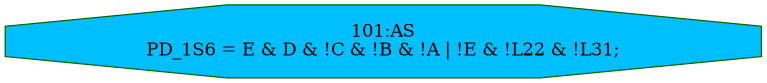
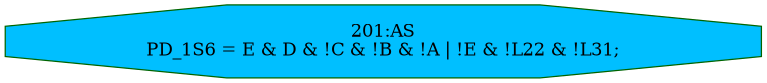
  strict digraph {
-   n1 [ast="<pyverilog.vparser.ast.Assign object at 0x7f9359ea2990>" def_var="['PD_1S6']" fillcolor=deepskyblue label="101:AS\nPD_1S6 = E & D & !C & !B & !A | !E & !L22 & !L31;" statements="[]" style=filled typ=Assign use_var="['E', 'D', 'C', 'B', 'A', 'E', 'L22', 'L31']" color=darkgreen shape=octagon]
+   n1 [ast="<pyverilog.vparser.ast.Assign object at 0x7f9359ea2990>" def_var="['PD_1S6']" fillcolor=deepskyblue label="201:AS\nPD_1S6 = E & D & !C & !B & !A | !E & !L22 & !L31;" statements="[]" style=filled typ=Assign use_var="['E', 'D', 'C', 'B', 'A', 'E', 'L22', 'L31']" color=darkgreen shape=octagon]
  }
